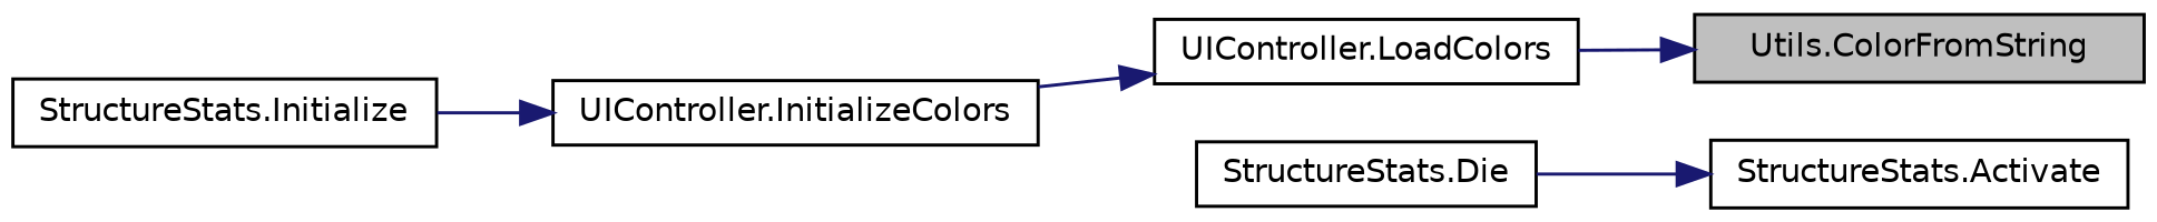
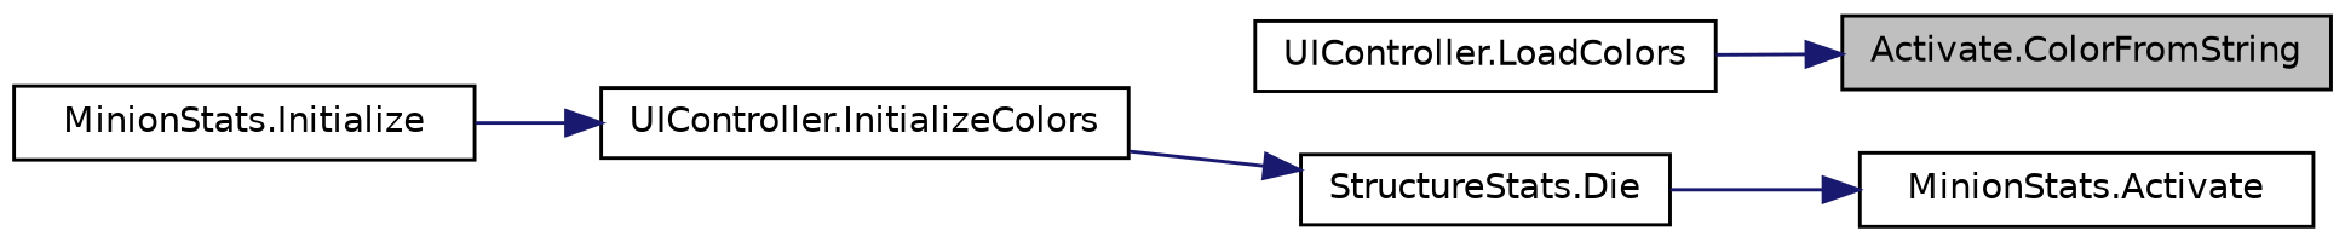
  digraph {
    rankdir=RL
    node [color=black fontname=Helvetica fontsize=10 shape=record]
    edge [color=midnightblue dir=back fontname=Helvetica fontsize=10 labelfontname=Helvetica labelfontsize=10 style=solid]
-   n1 [fillcolor=grey75 fontcolor=black height=0.2 label="Utils.ColorFromString" style=filled width=0.4]
+   n1 [fillcolor=grey75 fontcolor=black height=0.2 label="Activate.ColorFromString" style=filled width=0.4]
    n2 [height=0.2 label="UIController.LoadColors" width=0.4]
    n3 [height=0.2 label="UIController.InitializeColors" width=0.4]
-   n4 [height=0.2 label="StructureStats.Initialize" width=0.4]
-   n5 [height=0.2 label="StructureStats.Activate" width=0.4]
+   n4 [height=0.2 label="MinionStats.Initialize" width=0.4]
+   n5 [height=0.2 label="MinionStats.Activate" width=0.4]
    n6 [height=0.2 label="StructureStats.Die" width=0.4]
    n1 -> n2
-   n2 -> n3
+   n6 -> n3
    n3 -> n4
    n5 -> n6
  }
